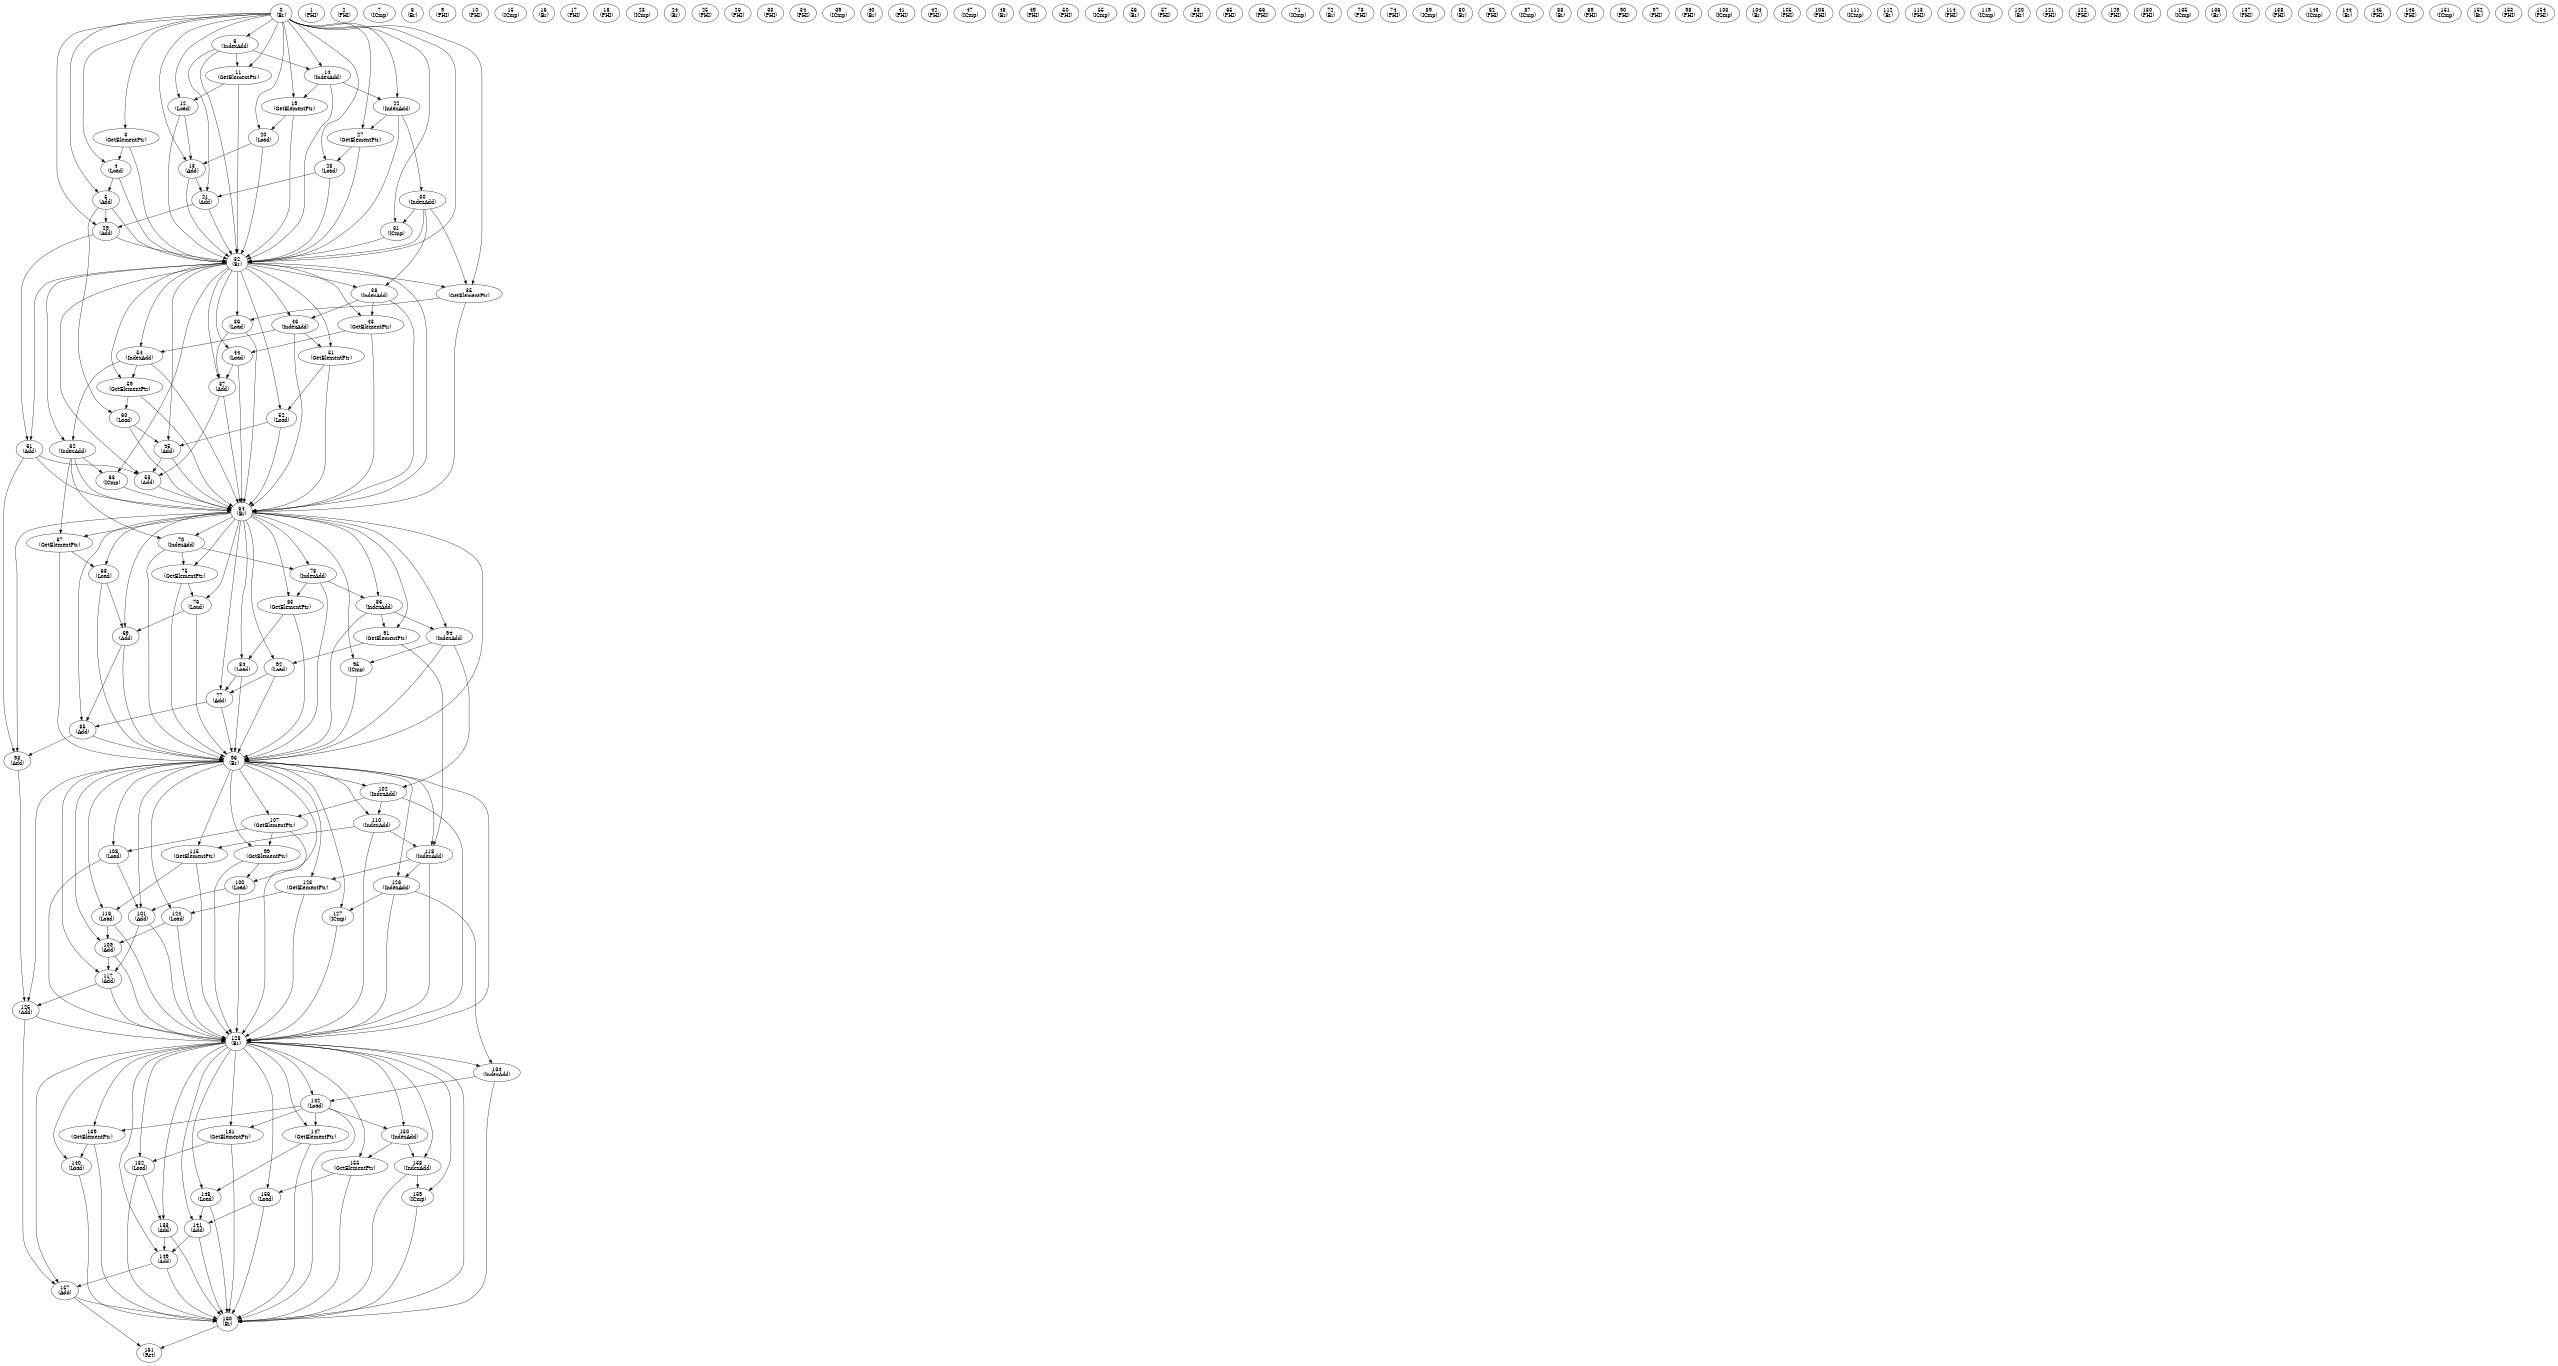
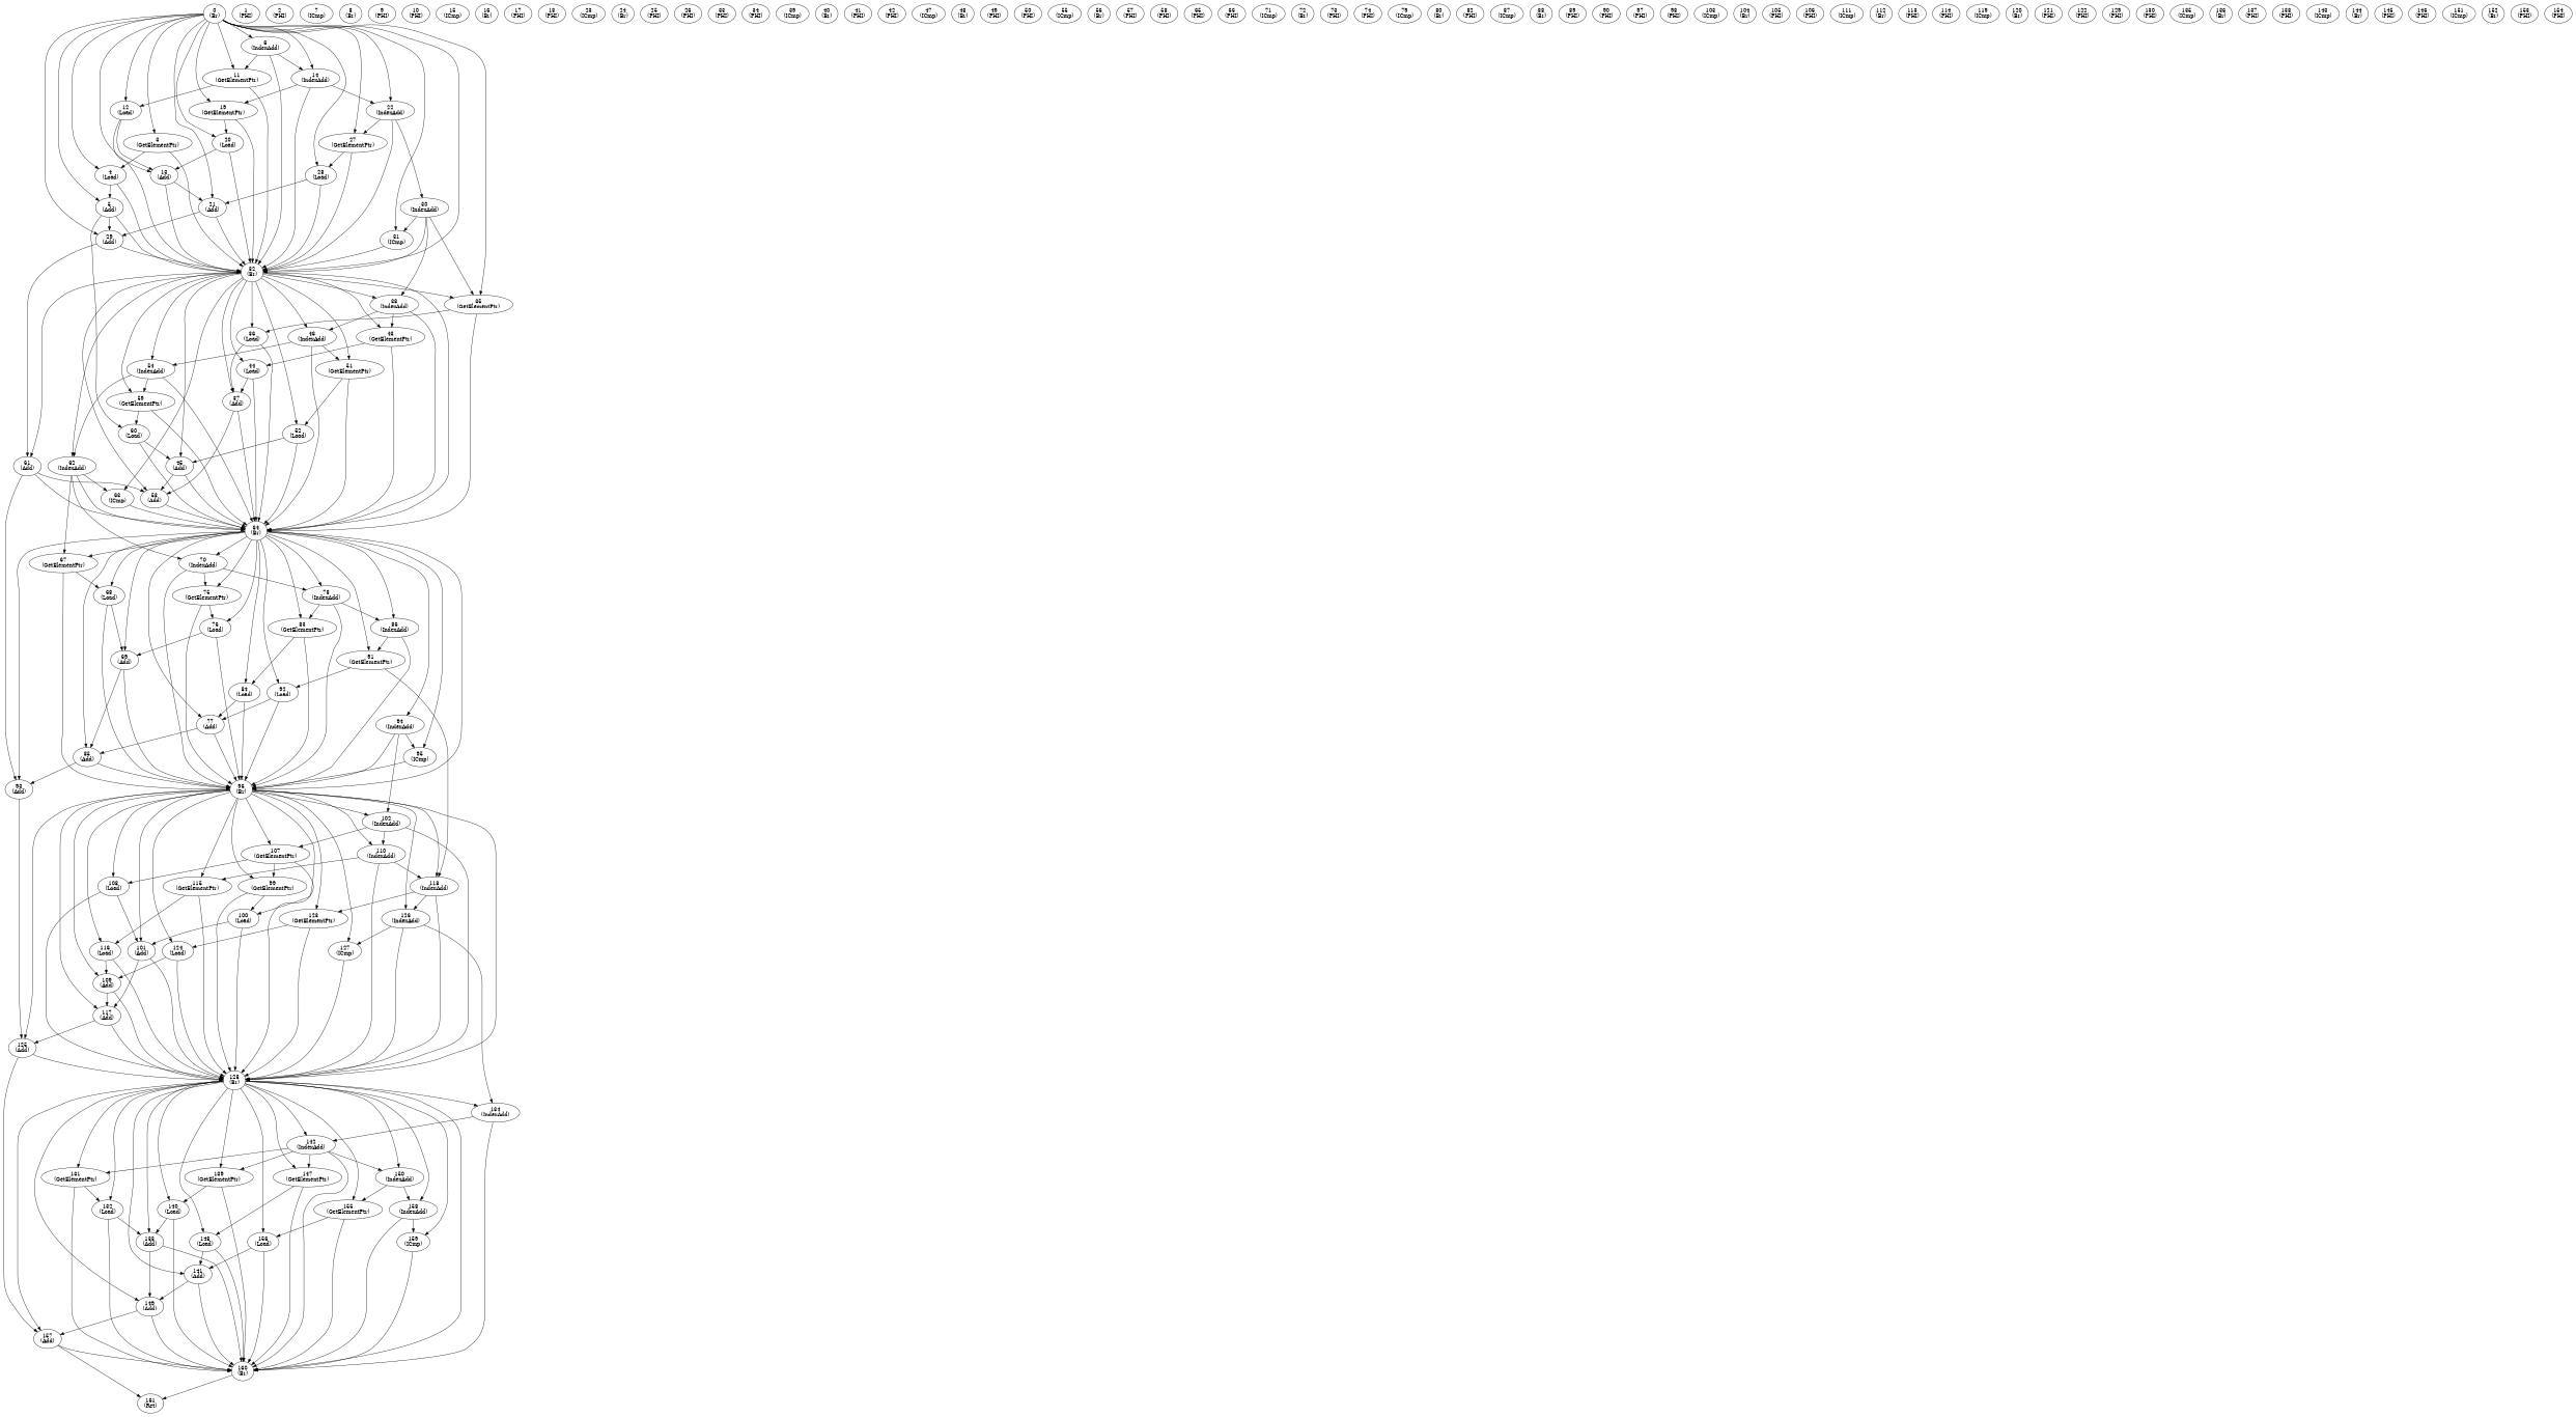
  digraph {
    n1 [label="0\n(Br)"]
    n2 [label="3\n(GetElementPtr)"]
    n3 [label="4\n(Load)"]
    n4 [label="5\n(Add)"]
    n5 [label="6\n(IndexAdd)"]
    n6 [label="11\n(GetElementPtr)"]
    n7 [label="12\n(Load)"]
    n8 [label="13\n(Add)"]
    n9 [label="14\n(IndexAdd)"]
    n10 [label="19\n(GetElementPtr)"]
    n11 [label="20\n(Load)"]
    n12 [label="21\n(Add)"]
    n13 [label="22\n(IndexAdd)"]
    n14 [label="27\n(GetElementPtr)"]
    n15 [label="28\n(Load)"]
    n16 [label="29\n(Add)"]
    n17 [label="31\n(ICmp)"]
    n18 [label="32\n(Br)"]
    n19 [label="35\n(GetElementPtr)"]
    n20 [label="60\n(Load)"]
    n21 [label="30\n(IndexAdd)"]
    n22 [label="61\n(Add)"]
    n23 [label="38\n(IndexAdd)"]
    n24 [label="36\n(Load)"]
    n25 [label="37\n(Add)"]
    n26 [label="43\n(GetElementPtr)"]
    n27 [label="44\n(Load)"]
    n28 [label="45\n(Add)"]
    n29 [label="46\n(IndexAdd)"]
    n30 [label="51\n(GetElementPtr)"]
    n31 [label="52\n(Load)"]
    n32 [label="53\n(Add)"]
    n33 [label="54\n(IndexAdd)"]
    n34 [label="59\n(GetElementPtr)"]
    n35 [label="62\n(IndexAdd)"]
    n36 [label="63\n(ICmp)"]
    n37 [label="64\n(Br)"]
    n38 [label="1\n(PHI)"]
    n39 [label="2\n(PHI)"]
    n40 [label="7\n(ICmp)"]
    n41 [label="8\n(Br)"]
    n42 [label="9\n(PHI)"]
    n43 [label="10\n(PHI)"]
    n44 [label="15\n(ICmp)"]
    n45 [label="16\n(Br)"]
    n46 [label="17\n(PHI)"]
    n47 [label="18\n(PHI)"]
    n48 [label="23\n(ICmp)"]
    n49 [label="24\n(Br)"]
    n50 [label="25\n(PHI)"]
    n51 [label="26\n(PHI)"]
    n52 [label="93\n(Add)"]
    n53 [label="67\n(GetElementPtr)"]
    n54 [label="70\n(IndexAdd)"]
    n55 [label="68\n(Load)"]
    n56 [label="69\n(Add)"]
    n57 [label="75\n(GetElementPtr)"]
    n58 [label="76\n(Load)"]
    n59 [label="77\n(Add)"]
    n60 [label="78\n(IndexAdd)"]
    n61 [label="83\n(GetElementPtr)"]
    n62 [label="84\n(Load)"]
    n63 [label="85\n(Add)"]
    n64 [label="86\n(IndexAdd)"]
    n65 [label="91\n(GetElementPtr)"]
    n66 [label="92\n(Load)"]
    n67 [label="94\n(IndexAdd)"]
    n68 [label="95\n(ICmp)"]
    n69 [label="96\n(Br)"]
    n70 [label="33\n(PHI)"]
    n71 [label="34\n(PHI)"]
    n72 [label="39\n(ICmp)"]
    n73 [label="40\n(Br)"]
    n74 [label="41\n(PHI)"]
    n75 [label="42\n(PHI)"]
    n76 [label="47\n(ICmp)"]
    n77 [label="48\n(Br)"]
    n78 [label="49\n(PHI)"]
    n79 [label="50\n(PHI)"]
    n80 [label="55\n(ICmp)"]
    n81 [label="56\n(Br)"]
    n82 [label="57\n(PHI)"]
    n83 [label="58\n(PHI)"]
    n84 [label="125\n(Add)"]
    n85 [label="118\n(IndexAdd)"]
    n86 [label="102\n(IndexAdd)"]
    n87 [label="99\n(GetElementPtr)"]
    n88 [label="100\n(Load)"]
    n89 [label="101\n(Add)"]
    n90 [label="107\n(GetElementPtr)"]
    n91 [label="108\n(Load)"]
    n92 [label="109\n(Add)"]
    n93 [label="110\n(IndexAdd)"]
    n94 [label="115\n(GetElementPtr)"]
    n95 [label="116\n(Load)"]
    n96 [label="117\n(Add)"]
    n97 [label="123\n(GetElementPtr)"]
    n98 [label="124\n(Load)"]
    n99 [label="126\n(IndexAdd)"]
    n100 [label="127\n(ICmp)"]
    n101 [label="128\n(Br)"]
    n102 [label="65\n(PHI)"]
    n103 [label="66\n(PHI)"]
    n104 [label="71\n(ICmp)"]
    n105 [label="72\n(Br)"]
    n106 [label="73\n(PHI)"]
    n107 [label="74\n(PHI)"]
-   n108 [label="89\n(ICmp)"]
+   n108 [label="79\n(ICmp)"]
    n109 [label="80\n(Br)"]
    n110 [label="82\n(PHI)"]
    n111 [label="87\n(ICmp)"]
    n112 [label="88\n(Br)"]
    n113 [label="89\n(PHI)"]
    n114 [label="90\n(PHI)"]
    n115 [label="157\n(Add)"]
    n116 [label="134\n(IndexAdd)"]
    n117 [label="131\n(GetElementPtr)"]
    n118 [label="132\n(Load)"]
    n119 [label="133\n(Add)"]
    n120 [label="139\n(GetElementPtr)"]
    n121 [label="140\n(Load)"]
    n122 [label="141\n(Add)"]
-   n123 [label="142\n(Load)"]
+   n123 [label="142\n(IndexAdd)"]
    n124 [label="147\n(GetElementPtr)"]
    n125 [label="148\n(Load)"]
    n126 [label="149\n(Add)"]
    n127 [label="150\n(IndexAdd)"]
    n128 [label="155\n(GetElementPtr)"]
    n129 [label="156\n(Load)"]
    n130 [label="158\n(IndexAdd)"]
    n131 [label="159\n(ICmp)"]
    n132 [label="160\n(Br)"]
    n133 [label="97\n(PHI)"]
    n134 [label="98\n(PHI)"]
    n135 [label="103\n(ICmp)"]
    n136 [label="104\n(Br)"]
    n137 [label="105\n(PHI)"]
    n138 [label="106\n(PHI)"]
    n139 [label="111\n(ICmp)"]
    n140 [label="112\n(Br)"]
    n141 [label="113\n(PHI)"]
    n142 [label="114\n(PHI)"]
    n143 [label="119\n(ICmp)"]
    n144 [label="120\n(Br)"]
    n145 [label="121\n(PHI)"]
    n146 [label="122\n(PHI)"]
    n147 [label="161\n(Ret)"]
    n148 [label="129\n(PHI)"]
    n149 [label="130\n(PHI)"]
    n150 [label="135\n(ICmp)"]
    n151 [label="136\n(Br)"]
    n152 [label="137\n(PHI)"]
    n153 [label="138\n(PHI)"]
    n154 [label="143\n(ICmp)"]
    n155 [label="144\n(Br)"]
    n156 [label="145\n(PHI)"]
    n157 [label="146\n(PHI)"]
    n158 [label="151\n(ICmp)"]
    n159 [label="152\n(Br)"]
    n160 [label="153\n(PHI)"]
    n161 [label="154\n(PHI)"]
    n1 -> n2
    n1 -> n3
    n1 -> n4
    n1 -> n5
    n1 -> n6
    n1 -> n7
    n1 -> n8
    n1 -> n9
    n1 -> n10
    n1 -> n11
-   n5 -> n12
+   n1 -> n12
    n1 -> n13
    n1 -> n14
    n1 -> n15
    n1 -> n16
    n1 -> n17
    n1 -> n18
    n1 -> n19
    n2 -> n3
    n2 -> n18
    n3 -> n4
    n3 -> n18
    n4 -> n16
    n4 -> n18
    n4 -> n20
    n5 -> n6
    n5 -> n9
    n5 -> n18
    n6 -> n7
    n6 -> n18
    n7 -> n8
    n7 -> n18
    n8 -> n12
    n8 -> n18
    n9 -> n10
    n9 -> n13
    n9 -> n18
    n10 -> n11
    n10 -> n18
    n11 -> n8
    n11 -> n18
    n12 -> n16
    n12 -> n18
    n13 -> n14
    n13 -> n18
    n13 -> n21
    n14 -> n15
    n14 -> n18
    n15 -> n12
    n15 -> n18
    n16 -> n18
    n16 -> n22
    n17 -> n18
    n18 -> n19
    n18 -> n22
    n18 -> n23
    n18 -> n24
    n18 -> n25
    n18 -> n26
    n18 -> n27
    n18 -> n28
    n18 -> n29
    n18 -> n30
    n18 -> n31
    n18 -> n32
    n18 -> n33
    n18 -> n34
    n18 -> n35
    n18 -> n36
    n18 -> n37
    n19 -> n24
    n19 -> n37
    n20 -> n28
    n20 -> n37
    n21 -> n17
    n21 -> n18
    n21 -> n19
    n21 -> n23
    n22 -> n32
    n22 -> n37
    n22 -> n52
    n23 -> n26
    n23 -> n29
    n23 -> n37
    n24 -> n25
    n24 -> n37
    n25 -> n32
    n25 -> n37
    n26 -> n27
    n26 -> n37
    n27 -> n25
    n27 -> n37
    n28 -> n32
    n28 -> n37
    n29 -> n30
    n29 -> n33
    n29 -> n37
    n30 -> n31
    n30 -> n37
    n31 -> n28
    n31 -> n37
    n32 -> n37
    n33 -> n34
    n33 -> n35
    n33 -> n37
    n34 -> n20
    n34 -> n37
    n35 -> n36
    n35 -> n37
    n35 -> n53
    n35 -> n54
    n36 -> n37
    n37 -> n52
    n37 -> n53
    n37 -> n54
    n37 -> n55
    n37 -> n56
    n37 -> n57
    n37 -> n58
    n37 -> n59
    n37 -> n60
    n37 -> n61
    n37 -> n62
    n37 -> n63
    n37 -> n64
    n37 -> n65
    n37 -> n66
    n37 -> n67
    n37 -> n68
    n37 -> n69
    n52 -> n84
    n53 -> n55
    n53 -> n69
    n54 -> n57
    n54 -> n60
    n54 -> n69
    n55 -> n56
    n55 -> n69
    n56 -> n63
    n56 -> n69
    n57 -> n58
    n57 -> n69
    n58 -> n56
    n58 -> n69
    n59 -> n63
    n59 -> n69
    n60 -> n61
    n60 -> n64
    n60 -> n69
    n61 -> n62
    n61 -> n69
    n62 -> n59
    n62 -> n69
    n63 -> n52
    n63 -> n69
    n64 -> n65
-   n64 -> n67
    n64 -> n69
    n65 -> n66
    n65 -> n85
    n66 -> n59
    n66 -> n69
    n67 -> n68
    n67 -> n69
    n67 -> n86
    n68 -> n69
    n69 -> n84
    n69 -> n85
    n69 -> n86
    n69 -> n87
    n69 -> n88
    n69 -> n89
    n69 -> n90
    n69 -> n91
    n69 -> n92
    n69 -> n93
    n69 -> n94
    n69 -> n95
    n69 -> n96
    n69 -> n97
    n69 -> n98
    n69 -> n99
    n69 -> n100
    n69 -> n101
    n84 -> n101
    n84 -> n115
    n85 -> n97
    n85 -> n99
    n85 -> n101
    n86 -> n90
    n86 -> n93
    n86 -> n101
    n87 -> n88
    n87 -> n101
    n88 -> n89
    n88 -> n101
    n89 -> n96
    n89 -> n101
    n90 -> n87
    n90 -> n91
    n90 -> n101
    n91 -> n89
    n91 -> n101
    n92 -> n96
    n92 -> n101
    n93 -> n85
    n93 -> n94
    n93 -> n101
    n94 -> n95
    n94 -> n101
    n95 -> n92
    n95 -> n101
    n96 -> n84
    n96 -> n101
    n97 -> n98
    n97 -> n101
    n98 -> n92
    n98 -> n101
    n99 -> n100
    n99 -> n101
    n99 -> n116
    n100 -> n101
    n101 -> n115
    n101 -> n116
    n101 -> n117
    n101 -> n118
    n101 -> n119
    n101 -> n120
    n101 -> n121
    n101 -> n122
    n101 -> n123
    n101 -> n124
    n101 -> n125
    n101 -> n126
    n101 -> n127
    n101 -> n128
    n101 -> n129
    n101 -> n130
    n101 -> n131
    n101 -> n132
    n115 -> n132
    n115 -> n147
    n116 -> n123
    n116 -> n132
    n117 -> n118
    n117 -> n132
    n118 -> n119
    n118 -> n132
    n119 -> n126
    n119 -> n132
    n120 -> n121
    n120 -> n132
+   n121 -> n119
    n121 -> n132
    n122 -> n126
    n122 -> n132
    n123 -> n117
    n123 -> n120
    n123 -> n124
    n123 -> n127
    n123 -> n132
    n124 -> n125
    n124 -> n132
    n125 -> n122
    n125 -> n132
    n126 -> n115
    n126 -> n132
    n127 -> n128
    n127 -> n130
    n128 -> n129
    n128 -> n132
    n129 -> n122
    n129 -> n132
    n130 -> n131
    n130 -> n132
    n131 -> n132
    n132 -> n147
  }
